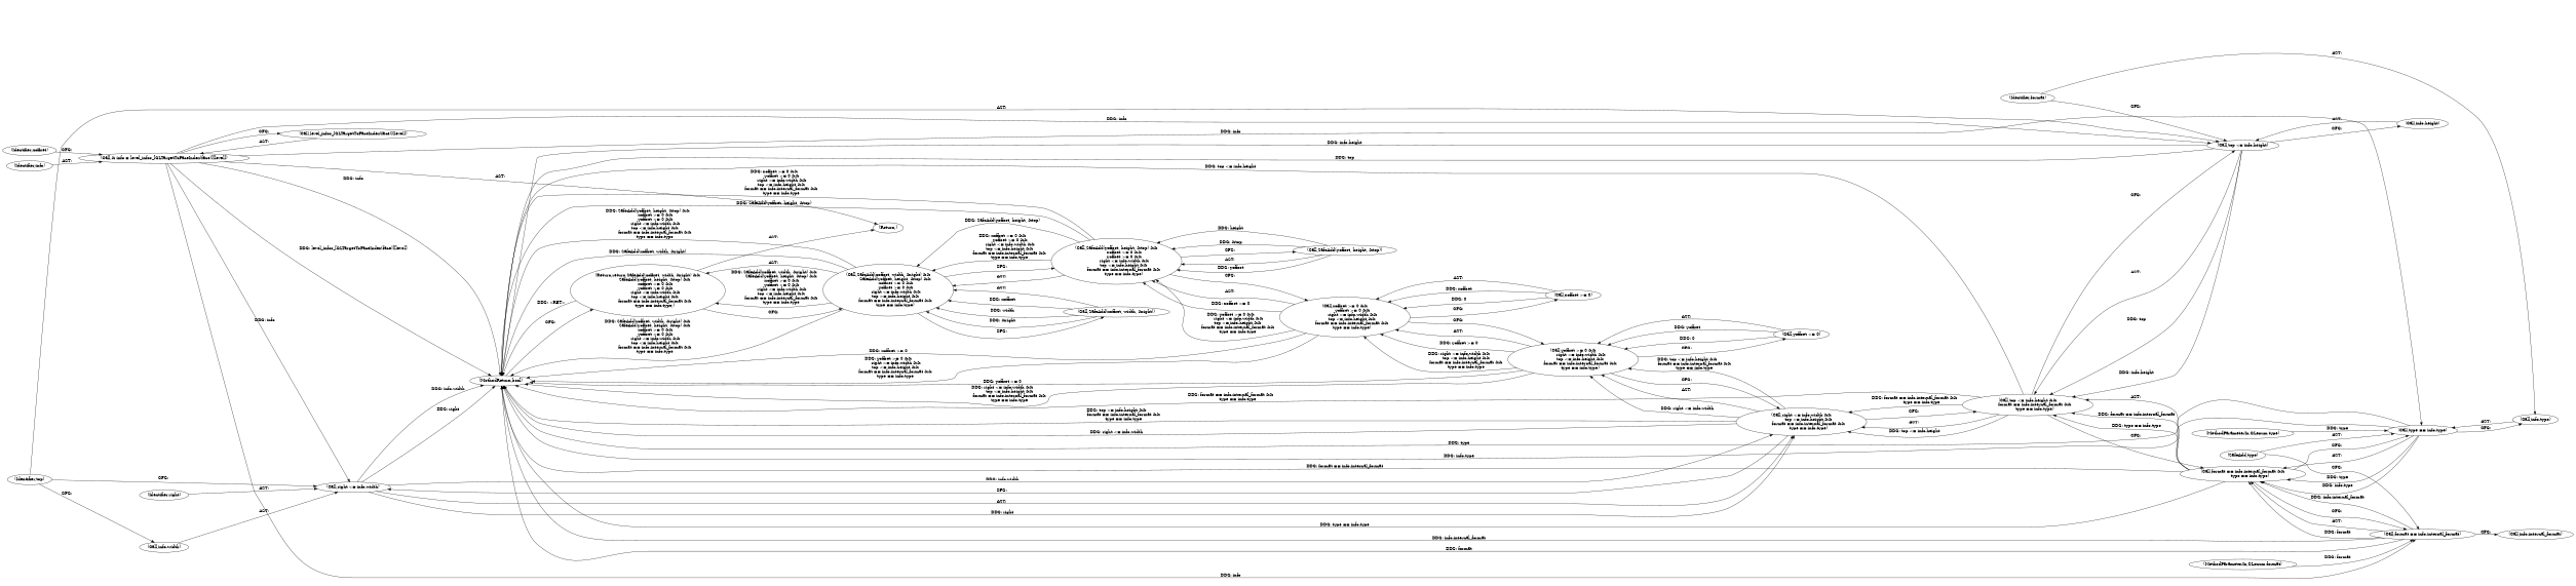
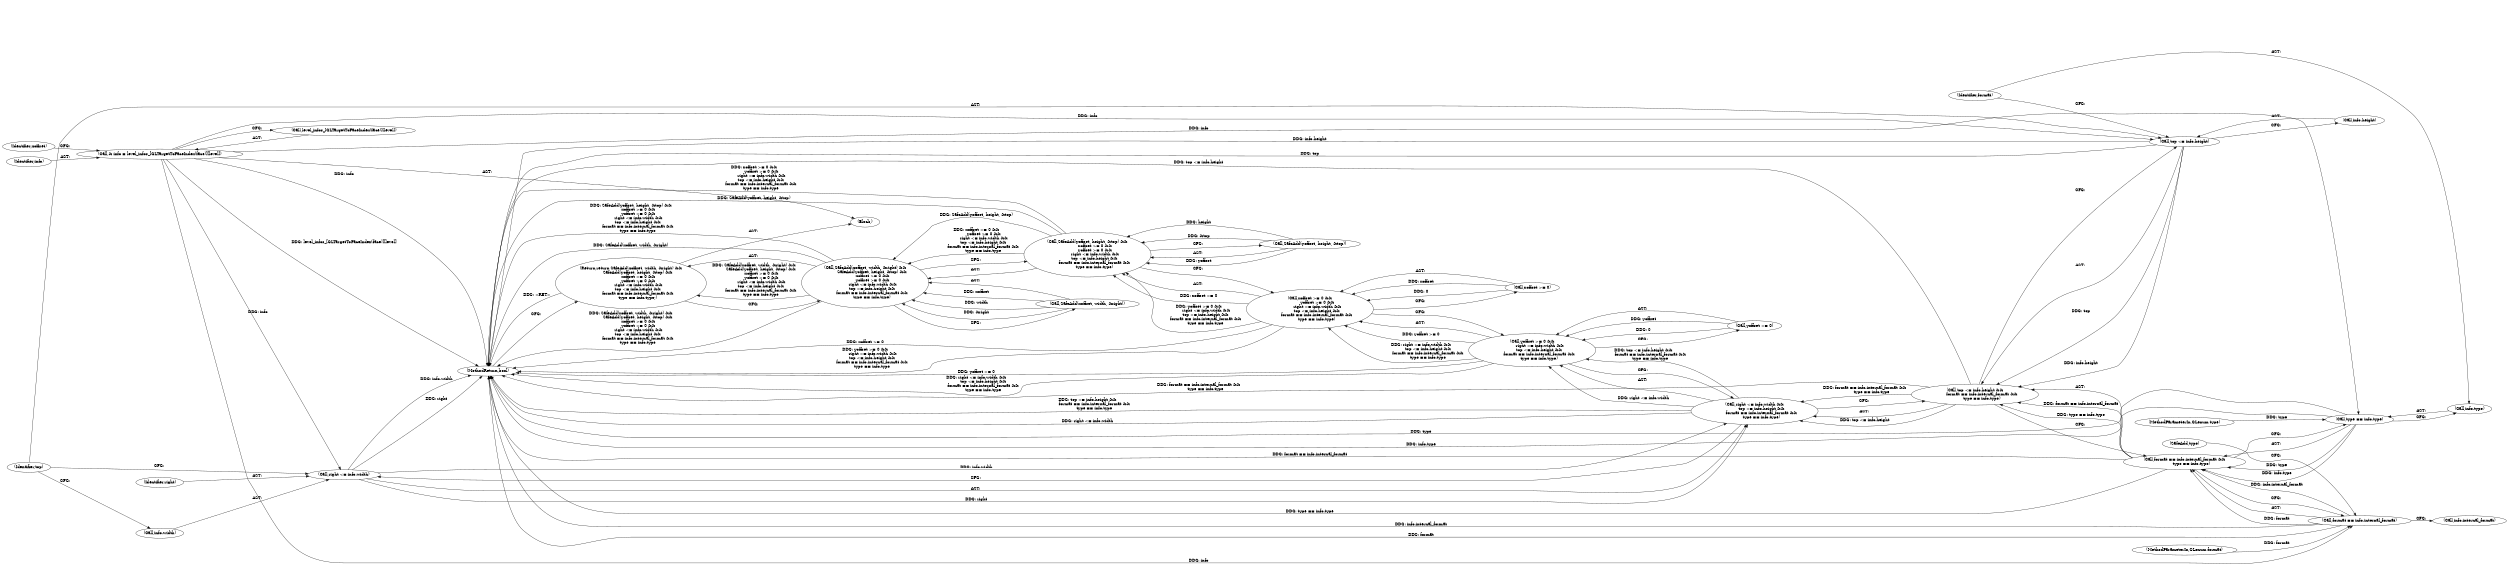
  digraph {
    rankdir=LR
    n1 [label="(Call,& info = level_infos_[GLTargetToFaceIndex(face)][level])"]
    n2 [label="(Call,right <= info.width)"]
    n3 [label="(Call,top <= info.height)"]
    n4 [label="(Call,format == info.internal_format)"]
    n5 [label="(Call,type == info.type)"]
-   n6 [label="(Return,)"]
+   n6 [label="(Block,)"]
    n7 [label="(Call,level_infos_[GLTargetToFaceIndex(face)][level])"]
    n8 [label="(MethodReturn,bool)"]
    n9 [label="(Call,right <= info.width &&\n           top <= info.height &&\n           format == info.internal_format &&\n           type == info.type)"]
    n10 [label="(Call,top <= info.height &&\n           format == info.internal_format &&\n           type == info.type)"]
    n11 [label="(Call,info.height)"]
    n12 [label="(Call,format == info.internal_format &&\n           type == info.type)"]
    n13 [label="(Call,info.internal_format)"]
    n14 [label="(Call,info.type)"]
    n15 [label="(Return,return SafeAdd(xoffset, width, &right) &&\n           SafeAdd(yoffset, height, &top) &&\n            xoffset >= 0 &&\n            yoffset >= 0 &&\n            right <= info.width &&\n           top <= info.height &&\n           format == info.internal_format &&\n           type == info.type;)"]
    n16 [label="(Call,yoffset >= 0 &&\n            right <= info.width &&\n           top <= info.height &&\n           format == info.internal_format &&\n           type == info.type)"]
    n17 [label="(Call,info.width)"]
    n18 [label="(Call,xoffset >= 0 &&\n            yoffset >= 0 &&\n            right <= info.width &&\n           top <= info.height &&\n           format == info.internal_format &&\n           type == info.type)"]
    n19 [label="(Call,yoffset >= 0)"]
    n20 [label="(Call,SafeAdd(yoffset, height, &top) &&\n            xoffset >= 0 &&\n            yoffset >= 0 &&\n            right <= info.width &&\n           top <= info.height &&\n           format == info.internal_format &&\n           type == info.type)"]
    n21 [label="(Call,xoffset >= 0)"]
    n22 [label="(Call,SafeAdd(xoffset, width, &right) &&\n           SafeAdd(yoffset, height, &top) &&\n            xoffset >= 0 &&\n            yoffset >= 0 &&\n            right <= info.width &&\n           top <= info.height &&\n           format == info.internal_format &&\n           type == info.type)"]
    n23 [label="(Call,SafeAdd(yoffset, height, &top))"]
    n24 [label="(Call,SafeAdd(xoffset, width, &right))"]
    n25 [label="(Identifier,top)"]
    n26 [label="(Identifier,info)"]
    n27 [label="(MethodParameterIn,GLenum type)"]
    n28 [label="(Identifier,xoffset)"]
    n29 [label="(Identifier,format)"]
    n30 [label="(SafeAdd,type)"]
    n31 [label="(MethodParameterIn,GLenum format)"]
    n32 [label="(Identifier,right)"]
    n1 -> n2 [label="DDG: info"]
    n1 -> n3 [label="DDG: info"]
    n1 -> n4 [label="DDG: info"]
    n1 -> n5 [label="DDG: info"]
    n1 -> n6 [label="AST: "]
    n1 -> n7 [label="CFG: "]
    n1 -> n8 [label="DDG: info"]
    n1 -> n8 [label="DDG: level_infos_[GLTargetToFaceIndex(face)][level]"]
    n2 -> n8 [label="DDG: right"]
    n2 -> n8 [label="DDG: info.width"]
    n2 -> n9 [label="AST: "]
    n2 -> n9 [label="DDG: right"]
    n2 -> n9 [label="DDG: info.width"]
    n3 -> n8 [label="DDG: info.height"]
    n3 -> n8 [label="DDG: top"]
    n3 -> n10 [label="AST: "]
    n3 -> n10 [label="DDG: top"]
    n3 -> n10 [label="DDG: info.height"]
    n3 -> n11 [label="CFG: "]
    n4 -> n8 [label="DDG: format"]
    n4 -> n8 [label="DDG: info.internal_format"]
    n4 -> n12 [label="AST: "]
    n4 -> n12 [label="DDG: format"]
    n4 -> n12 [label="DDG: info.internal_format"]
    n4 -> n13 [label="CFG: "]
    n5 -> n8 [label="DDG: type"]
    n5 -> n8 [label="DDG: info.type"]
    n5 -> n12 [label="AST: "]
    n5 -> n12 [label="DDG: type"]
    n5 -> n12 [label="DDG: info.type"]
    n5 -> n14 [label="CFG: "]
    n7 -> n1 [label="AST: "]
    n8 -> n15 [label="CFG: "]
    n9 -> n2 [label="CFG: "]
    n9 -> n8 [label="DDG: top <= info.height &&\n           format == info.internal_format &&\n           type == info.type"]
    n9 -> n8 [label="DDG: right <= info.width"]
    n9 -> n10 [label="CFG: "]
    n9 -> n16 [label="AST: "]
    n9 -> n16 [label="DDG: right <= info.width"]
    n9 -> n16 [label="DDG: top <= info.height &&\n           format == info.internal_format &&\n           type == info.type"]
    n10 -> n3 [label="CFG: "]
    n10 -> n8 [label="DDG: top <= info.height"]
    n10 -> n8 [label="DDG: format == info.internal_format &&\n           type == info.type"]
    n10 -> n9 [label="AST: "]
    n10 -> n9 [label="DDG: top <= info.height"]
    n10 -> n9 [label="DDG: format == info.internal_format &&\n           type == info.type"]
    n10 -> n12 [label="CFG: "]
    n11 -> n3 [label="AST: "]
    n12 -> n4 [label="CFG: "]
    n12 -> n5 [label="CFG: "]
    n12 -> n8 [label="DDG: type == info.type"]
    n12 -> n8 [label="DDG: format == info.internal_format"]
    n12 -> n10 [label="AST: "]
    n12 -> n10 [label="DDG: format == info.internal_format"]
    n12 -> n10 [label="DDG: type == info.type"]
    n14 -> n5 [label="AST: "]
    n15 -> n6 [label="AST: "]
    n15 -> n8 [label="DDG: <RET>"]
    n15 -> n22 [label="CFG: "]
    n16 -> n8 [label="DDG: yoffset >= 0"]
    n16 -> n8 [label="DDG: right <= info.width &&\n           top <= info.height &&\n           format == info.internal_format &&\n           type == info.type"]
    n16 -> n9 [label="CFG: "]
    n16 -> n18 [label="AST: "]
    n16 -> n18 [label="DDG: yoffset >= 0"]
    n16 -> n18 [label="DDG: right <= info.width &&\n           top <= info.height &&\n           format == info.internal_format &&\n           type == info.type"]
    n16 -> n19 [label="CFG: "]
    n17 -> n2 [label="AST: "]
    n18 -> n8 [label="DDG: xoffset >= 0"]
    n18 -> n8 [label="DDG: yoffset >= 0 &&\n            right <= info.width &&\n           top <= info.height &&\n           format == info.internal_format &&\n           type == info.type"]
    n18 -> n16 [label="CFG: "]
    n18 -> n20 [label="AST: "]
    n18 -> n20 [label="DDG: xoffset >= 0"]
    n18 -> n20 [label="DDG: yoffset >= 0 &&\n            right <= info.width &&\n           top <= info.height &&\n           format == info.internal_format &&\n           type == info.type"]
    n18 -> n21 [label="CFG: "]
    n19 -> n16 [label="AST: "]
    n19 -> n16 [label="DDG: yoffset"]
    n19 -> n16 [label="DDG: 0"]
    n20 -> n8 [label="DDG: xoffset >= 0 &&\n            yoffset >= 0 &&\n            right <= info.width &&\n           top <= info.height &&\n           format == info.internal_format &&\n           type == info.type"]
    n20 -> n8 [label="DDG: SafeAdd(yoffset, height, &top)"]
    n20 -> n18 [label="CFG: "]
    n20 -> n22 [label="AST: "]
    n20 -> n22 [label="DDG: SafeAdd(yoffset, height, &top)"]
    n20 -> n22 [label="DDG: xoffset >= 0 &&\n            yoffset >= 0 &&\n            right <= info.width &&\n           top <= info.height &&\n           format == info.internal_format &&\n           type == info.type"]
    n20 -> n23 [label="CFG: "]
    n21 -> n18 [label="AST: "]
    n21 -> n18 [label="DDG: xoffset"]
    n21 -> n18 [label="DDG: 0"]
    n22 -> n8 [label="DDG: SafeAdd(xoffset, width, &right) &&\n           SafeAdd(yoffset, height, &top) &&\n            xoffset >= 0 &&\n            yoffset >= 0 &&\n            right <= info.width &&\n           top <= info.height &&\n           format == info.internal_format &&\n           type == info.type"]
    n22 -> n8 [label="DDG: SafeAdd(yoffset, height, &top) &&\n            xoffset >= 0 &&\n            yoffset >= 0 &&\n            right <= info.width &&\n           top <= info.height &&\n           format == info.internal_format &&\n           type == info.type"]
    n22 -> n8 [label="DDG: SafeAdd(xoffset, width, &right)"]
    n22 -> n15 [label="AST: "]
    n22 -> n15 [label="DDG: SafeAdd(xoffset, width, &right) &&\n           SafeAdd(yoffset, height, &top) &&\n            xoffset >= 0 &&\n            yoffset >= 0 &&\n            right <= info.width &&\n           top <= info.height &&\n           format == info.internal_format &&\n           type == info.type"]
    n22 -> n20 [label="CFG: "]
    n22 -> n24 [label="CFG: "]
    n23 -> n20 [label="AST: "]
    n23 -> n20 [label="DDG: yoffset"]
    n23 -> n20 [label="DDG: height"]
    n23 -> n20 [label="DDG: &top"]
    n24 -> n22 [label="AST: "]
    n24 -> n22 [label="DDG: xoffset"]
    n24 -> n22 [label="DDG: width"]
    n24 -> n22 [label="DDG: &right"]
    n25 -> n2 [label="CFG: "]
    n25 -> n3 [label="AST: "]
    n25 -> n17 [label="CFG: "]
    n26 -> n1 [label="AST: "]
    n27 -> n5 [label="DDG: type"]
    n28 -> n1 [label="CFG: "]
    n29 -> n3 [label="CFG: "]
    n29 -> n14 [label="AST: "]
    n30 -> n4 [label="CFG: "]
-   n30 -> n5 [label="AST: "]
    n31 -> n4 [label="DDG: format"]
    n32 -> n2 [label="AST: "]
  }
